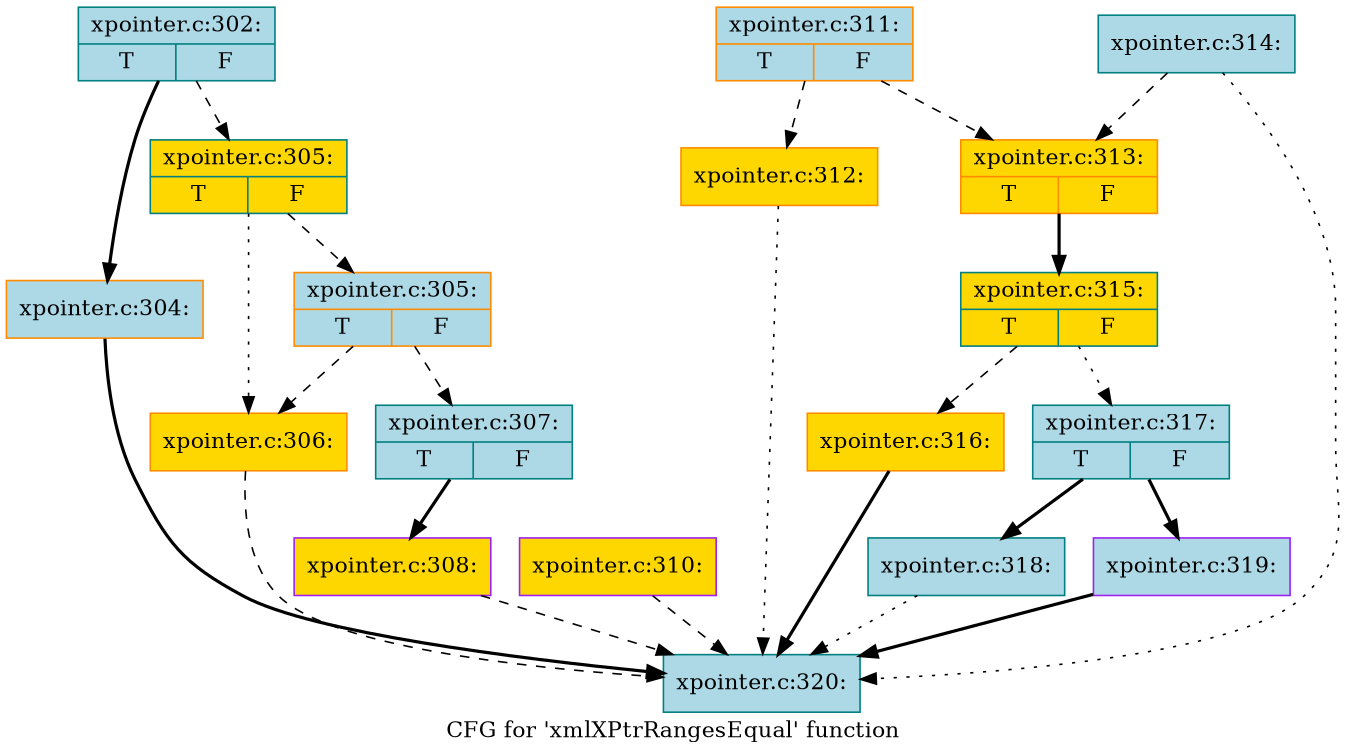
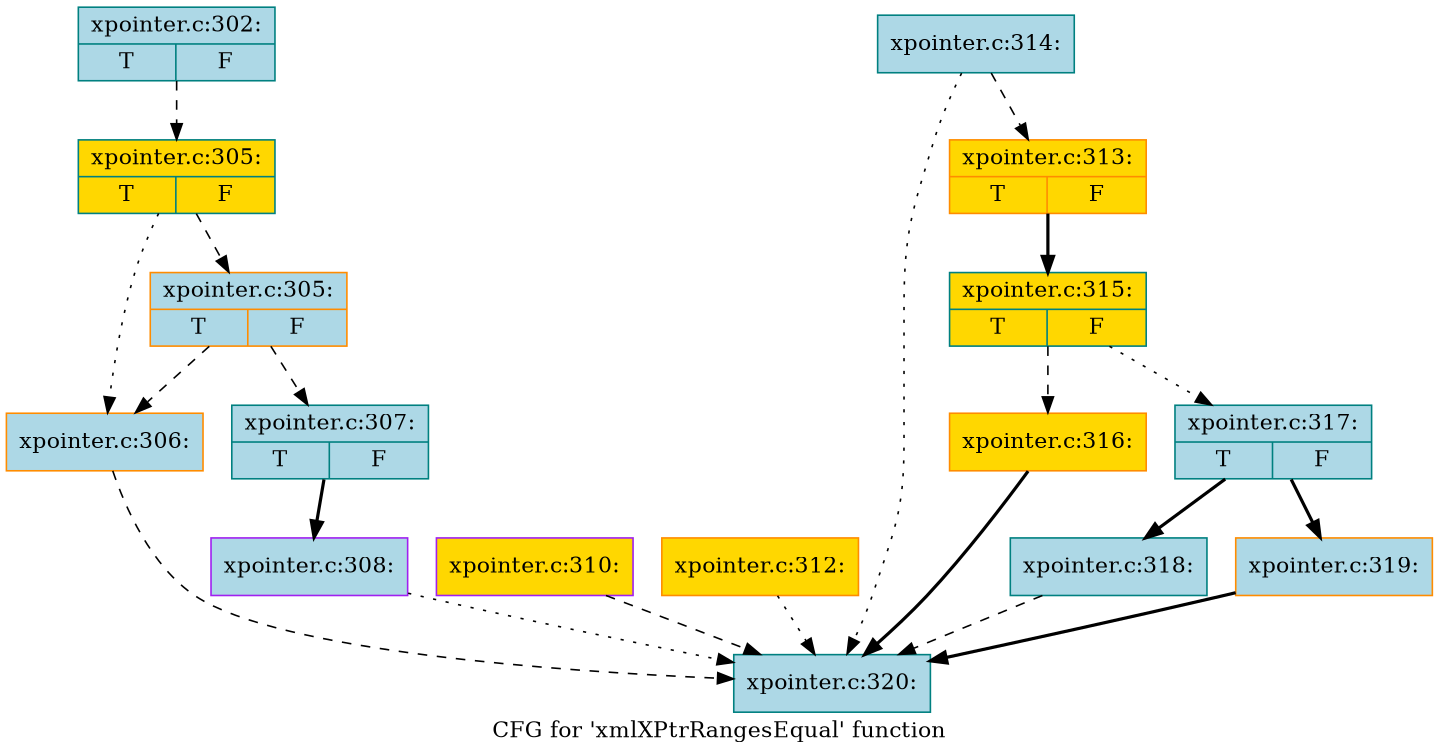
  digraph {
    label="CFG for 'xmlXPtrRangesEqual' function"
    node [color=teal fillcolor=lightblue shape=record style=filled]
    edge [style=dashed]
    n1 [label="{xpointer.c:302:|{<s0>T|<s1>F}}"]
-   n2 [color=darkorange label="{xpointer.c:304:}"]
    n3 [fillcolor=gold label="{xpointer.c:305:|{<s0>T|<s1>F}}"]
    n4 [label="{xpointer.c:320:}"]
-   n5 [color=darkorange fillcolor=gold label="{xpointer.c:306:}"]
+   n5 [color=darkorange label="{xpointer.c:306:}"]
    n6 [color=darkorange label="{xpointer.c:305:|{<s0>T|<s1>F}}"]
    n7 [label="{xpointer.c:307:|{<s0>T|<s1>F}}"]
-   n8 [color=purple fillcolor=gold label="{xpointer.c:308:}"]
+   n8 [color=purple label="{xpointer.c:308:}"]
    n9 [color=purple fillcolor=gold label="{xpointer.c:310:}"]
-   n10 [color=darkorange label="{xpointer.c:311:|{<s0>T|<s1>F}}"]
    n11 [color=darkorange fillcolor=gold label="{xpointer.c:312:}"]
    n12 [color=darkorange fillcolor=gold label="{xpointer.c:313:|{<s0>T|<s1>F}}"]
    n13 [fillcolor=gold label="{xpointer.c:315:|{<s0>T|<s1>F}}"]
    n14 [label="{xpointer.c:314:}"]
    n15 [color=darkorange fillcolor=gold label="{xpointer.c:316:}"]
    n16 [label="{xpointer.c:317:|{<s0>T|<s1>F}}"]
    n17 [label="{xpointer.c:318:}"]
-   n18 [color=purple label="{xpointer.c:319:}"]
-   n1 -> n2 [style=bold]
+   n18 [color=darkorange label="{xpointer.c:319:}"]
    n1 -> n3
-   n2 -> n4 [style=bold]
    n3 -> n5 [style=dotted]
    n3 -> n6
    n5 -> n4
    n6 -> n5
    n6 -> n7
    n7 -> n8 [style=bold]
-   n8 -> n4
+   n8 -> n4 [style=dotted]
    n9 -> n4
-   n10 -> n11
-   n10 -> n12
    n11 -> n4 [style=dotted]
    n12 -> n13 [style=bold]
    n13 -> n15
    n13 -> n16 [style=dotted]
    n14 -> n4 [style=dotted]
    n14 -> n12
    n15 -> n4 [style=bold]
    n16 -> n17 [style=bold]
    n16 -> n18 [style=bold]
-   n17 -> n4 [style=dotted]
+   n17 -> n4
    n18 -> n4 [style=bold]
  }
